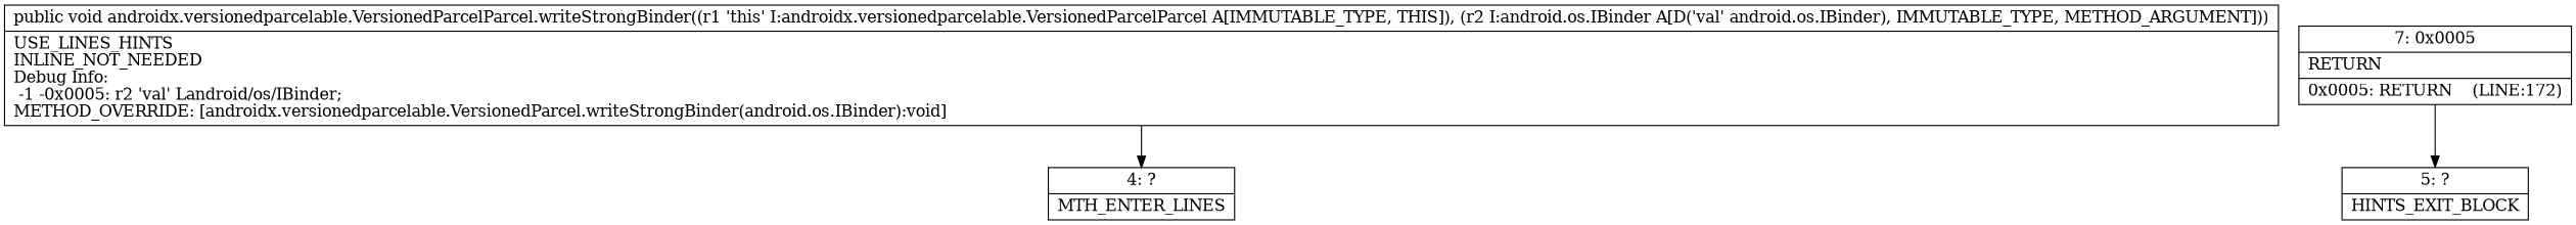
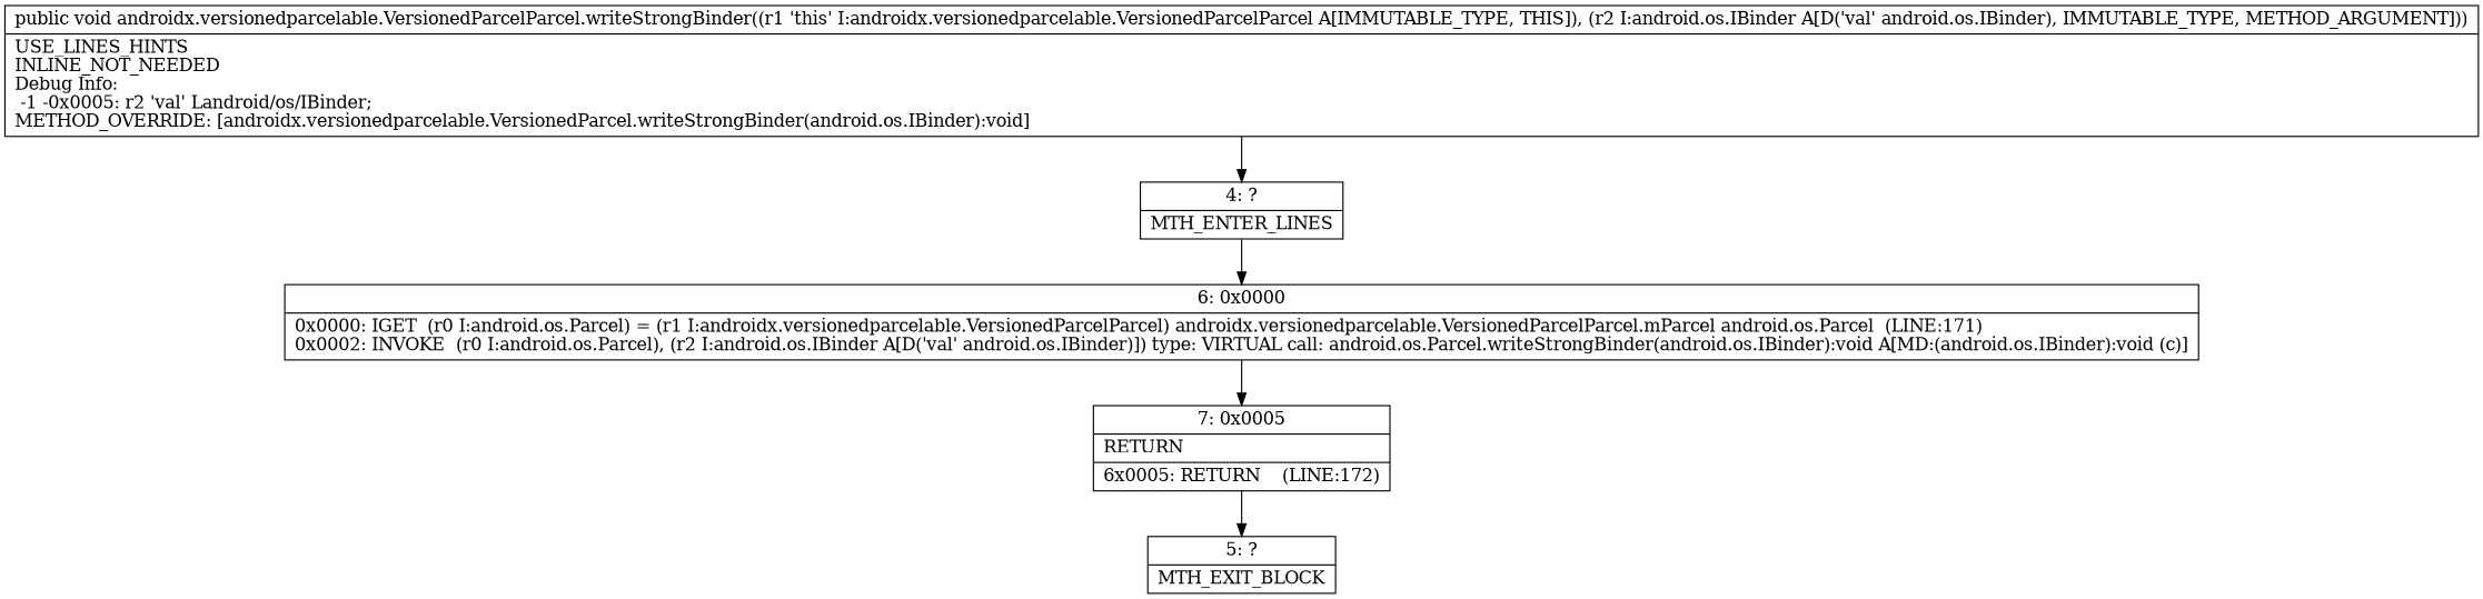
  digraph {
    fontname="DejaVu Serif"
    node [fontname="DejaVu Serif" shape=record]
    edge [fontname="DejaVu Serif"]
    n1 [label="{4\:\ ?|MTH_ENTER_LINES\l}"]
-   n3 [label="{7\:\ 0x0005|RETURN\l|0x0005: RETURN    (LINE:172)\l}"]
-   n4 [label="{5\:\ ?|HINTS_EXIT_BLOCK\l}"]
+   n2 [label="{6\:\ 0x0000|0x0000: IGET  (r0 I:android.os.Parcel) = (r1 I:androidx.versionedparcelable.VersionedParcelParcel) androidx.versionedparcelable.VersionedParcelParcel.mParcel android.os.Parcel  (LINE:171)\l0x0002: INVOKE  (r0 I:android.os.Parcel), (r2 I:android.os.IBinder A[D('val' android.os.IBinder)]) type: VIRTUAL call: android.os.Parcel.writeStrongBinder(android.os.IBinder):void A[MD:(android.os.IBinder):void (c)]\l}"]
+   n3 [label="{7\:\ 0x0005|RETURN\l|6x0005: RETURN    (LINE:172)\l}"]
+   n4 [label="{5\:\ ?|MTH_EXIT_BLOCK\l}"]
    n5 [label="{public void androidx.versionedparcelable.VersionedParcelParcel.writeStrongBinder((r1 'this' I:androidx.versionedparcelable.VersionedParcelParcel A[IMMUTABLE_TYPE, THIS]), (r2 I:android.os.IBinder A[D('val' android.os.IBinder), IMMUTABLE_TYPE, METHOD_ARGUMENT]))  | USE_LINES_HINTS\lINLINE_NOT_NEEDED\lDebug Info:\l  \-1 \-0x0005: r2 'val' Landroid\/os\/IBinder;\lMETHOD_OVERRIDE: [androidx.versionedparcelable.VersionedParcel.writeStrongBinder(android.os.IBinder):void]\l}"]
+   n1 -> n2
+   n2 -> n3
    n3 -> n4
    n5 -> n1
  }
